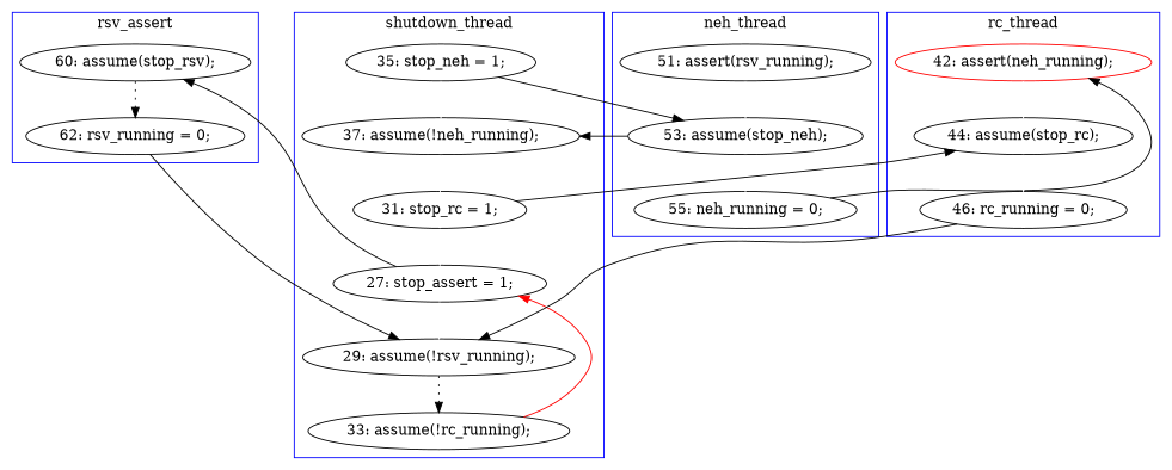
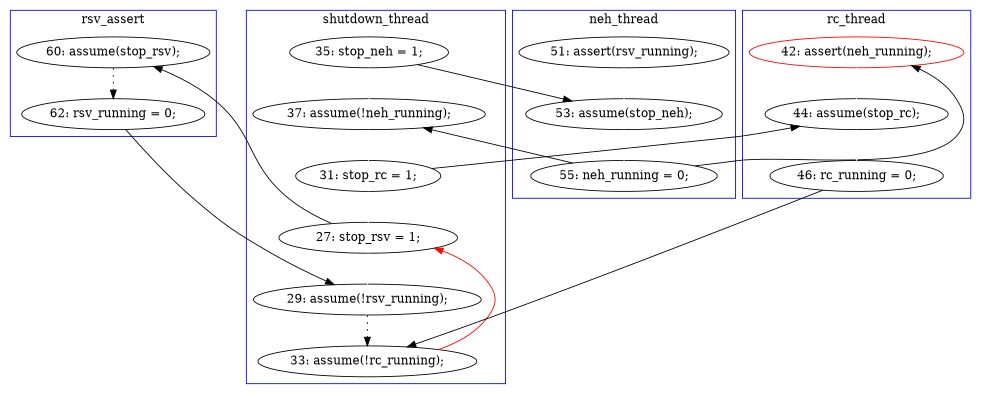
  digraph {
    edge [color=black style=solid]
    n1 [label="60: assume(stop_rsv);"]
    n2 [label="62: rsv_running = 0;"]
    n3 [label="55: neh_running = 0;"]
    n4 [label="53: assume(stop_neh);"]
    n5 [label="51: assert(rsv_running);"]
-   n6 [label="27: stop_assert = 1;"]
+   n6 [label="27: stop_rsv = 1;"]
    n7 [label="37: assume(!neh_running);"]
    n8 [label="31: stop_rc = 1;"]
    n9 [label="29: assume(!rsv_running);"]
    n10 [label="35: stop_neh = 1;"]
    n11 [label="33: assume(!rc_running);"]
    n12 [color=red label="42: assert(neh_running);"]
    n13 [label="44: assume(stop_rc);"]
    n14 [label="46: rc_running = 0;"]
    subgraph cluster_1 {
      color=blue
      label=rsv_assert
      n1
      n2
    }
    subgraph cluster_2 {
      color=blue
      label=neh_thread
      n3
      n4
      n5
    }
    subgraph cluster_3 {
      color=blue
      label=shutdown_thread
      n6
      n7
      n8
      n9
      n10
      n11
    }
    subgraph cluster_4 {
      color=blue
      label=rc_thread
      n12
      n13
      n14
    }
    n1 -> n2 [style=dotted]
    n2 -> n9 [constraint=false]
-   n4 -> n7 [constraint=false]
+   n3 -> n7 [constraint=false]
    n3 -> n12 [constraint=false]
    n4 -> n3 [color=white]
    n5 -> n4 [color=white]
    n6 -> n1 [constraint=false]
    n6 -> n9 [color=white]
    n7 -> n8 [color=white]
    n8 -> n6 [color=white]
    n8 -> n13 [constraint=false]
    n9 -> n11 [style=dotted]
    n10 -> n4 [constraint=false]
    n10 -> n7 [color=white]
    n11 -> n6 [color=red constraint=false]
    n12 -> n13 [color=white]
    n13 -> n14 [color=white]
-   n14 -> n9 [constraint=false]
+   n14 -> n11 [constraint=false]
  }
